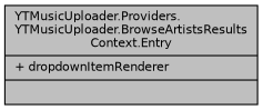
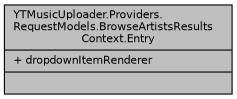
  digraph {
-   n1 [color=black fillcolor=grey75 fontcolor=black fontname=Helvetica fontsize=10 height=0.2 label="{YTMusicUploader.Providers.\lYTMusicUploader.BrowseArtistsResults\lContext.Entry\n|+ dropdownItemRenderer\l|}" shape=record style=filled width=0.4]
+   n1 [color=black fillcolor=grey75 fontcolor=black fontname=Helvetica fontsize=10 height=0.2 label="{YTMusicUploader.Providers.\lRequestModels.BrowseArtistsResults\lContext.Entry\n|+ dropdownItemRenderer\l|}" shape=record style=filled width=0.4]
  }
